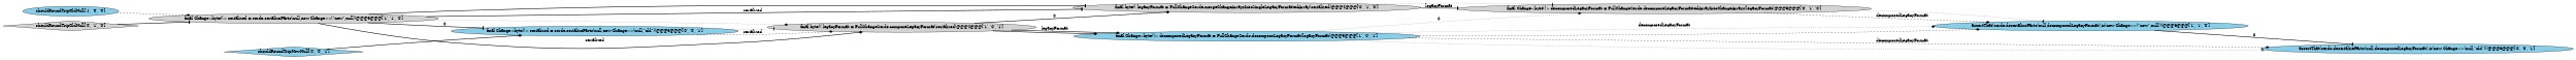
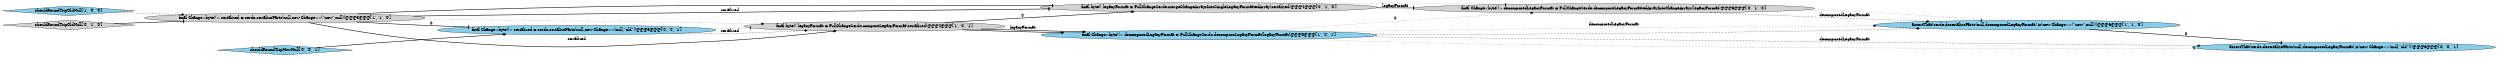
  digraph {
    rankdir=LR
    node [fillcolor=skyblue shape=ellipse style=filled]
    edge [style=bold arrowhead=diamond]
    n1 [label="shouldRoundTripNewNull['0', '0', '1']" shape=diamond]
    n2 [label="final Change<byte((> serialized = serde.serializeParts(null,new Change<>(null,\"old\"))@@@3@@@['0', '0', '1']"]
    n3 [fillcolor=lightgrey label="final Change<byte((> serialized = serde.serializeParts(null,new Change<>(\"new\",null))@@@3@@@['1', '1', '0']"]
    n4 [fillcolor=lightgrey label="final byte(( legacyFormat = FullChangeSerde.composeLegacyFormat(serialized)@@@4@@@['1', '0', '1']"]
    n5 [fillcolor=lightgrey label="final byte(( legacyFormat = FullChangeSerde.mergeChangeArraysIntoSingleLegacyFormattedArray(serialized)@@@4@@@['0', '1', '0']"]
    n6 [fillcolor=lightgrey label="final Change<byte((> decomposedLegacyFormat = FullChangeSerde.decomposeLegacyFormattedArrayIntoChangeArrays(legacyFormat)@@@5@@@['0', '1', '0']"]
    n7 [label="assertThat(serde.deserializeParts(null,decomposedLegacyFormat),is(new Change<>(\"new\",null)))@@@6@@@['1', '1', '0']"]
    n8 [label="final Change<byte((> decomposedLegacyFormat = FullChangeSerde.decomposeLegacyFormat(legacyFormat)@@@5@@@['1', '0', '1']"]
    n9 [label="assertThat(serde.deserializeParts(null,decomposedLegacyFormat),is(new Change<>(null,\"old\")))@@@6@@@['0', '0', '1']"]
-   n10 [label="shouldRoundTripOldNull['1', '0', '0']"]
+   n10 [label="shouldRoundTripOldNull['1', '0', '0']" shape=diamond]
    n11 [fillcolor=lightgrey label="shouldRoundTripOldNull['0', '1', '0']" shape=diamond]
    n1 -> n2
    n2 -> n4 [style=dotted arrowhead=tee]
    n2 -> n4 [label=serialized style=dashed]
    n3 -> n2 [label=0 arrowhead=tee]
    n3 -> n4 [label=serialized]
    n3 -> n4 [style=dotted]
    n3 -> n5 [label=serialized arrowhead=tee]
    n3 -> n5 [arrowhead=tee]
    n4 -> n5 [label=0]
    n4 -> n8 [label=legacyFormat]
    n4 -> n8
    n5 -> n6 [label=legacyFormat arrowhead=tee]
    n5 -> n6 [style=dotted arrowhead=tee]
    n6 -> n7 [style=dotted arrowhead=tee]
    n6 -> n7 [label=decomposedLegacyFormat style=dashed]
    n7 -> n9 [label=0 arrowhead=tee]
    n8 -> n6 [label=0 style=dotted]
    n8 -> n7 [style=dashed]
    n8 -> n7 [label=decomposedLegacyFormat style=dotted]
    n8 -> n9 [label=decomposedLegacyFormat style=dashed]
    n8 -> n9 [style=dotted arrowhead=tee]
    n10 -> n3 [style=dashed]
    n11 -> n3 [arrowhead=tee]
  }
